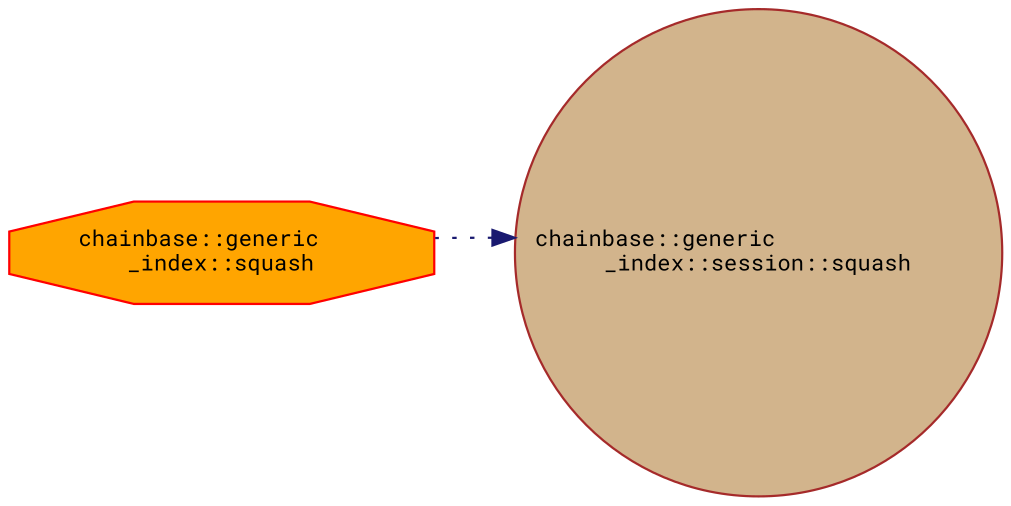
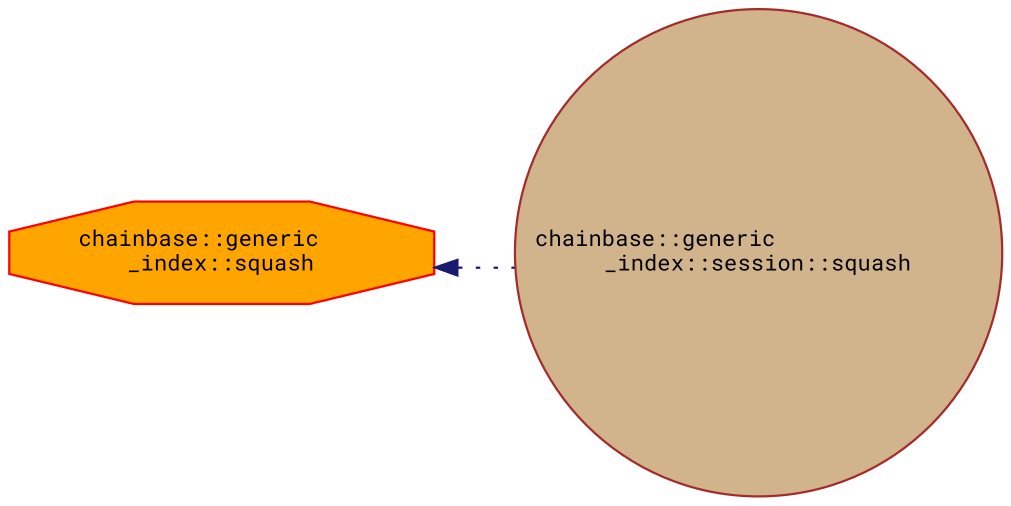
  digraph {
    rankdir=LR
    fontname="Roboto Mono"
    node [fontname="Roboto Mono" fontsize=10 style=filled]
    n1 [color=red fillcolor=orange fontcolor=black height=0.2 label="chainbase::generic\l_index::squash" shape=octagon width=0.4]
    n2 [color=brown fillcolor=tan height=0.2 label="chainbase::generic\l_index::session::squash" shape=circle width=0.4]
-   n2 -> n1 [color=midnightblue dir=back fontname="Roboto Mono" fontsize=10 labelfontname=Helvetica labelfontsize=10 style=dotted]
+   n1 -> n2 [color=midnightblue dir=back fontname="Roboto Mono" fontsize=10 labelfontname=Helvetica labelfontsize=10 style=dotted]
  }
